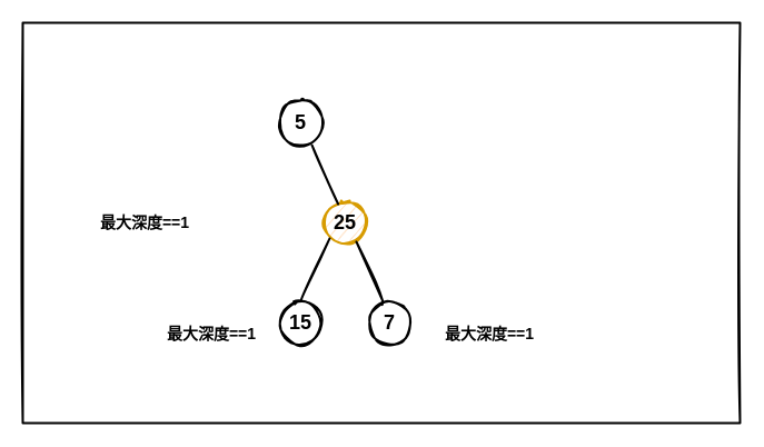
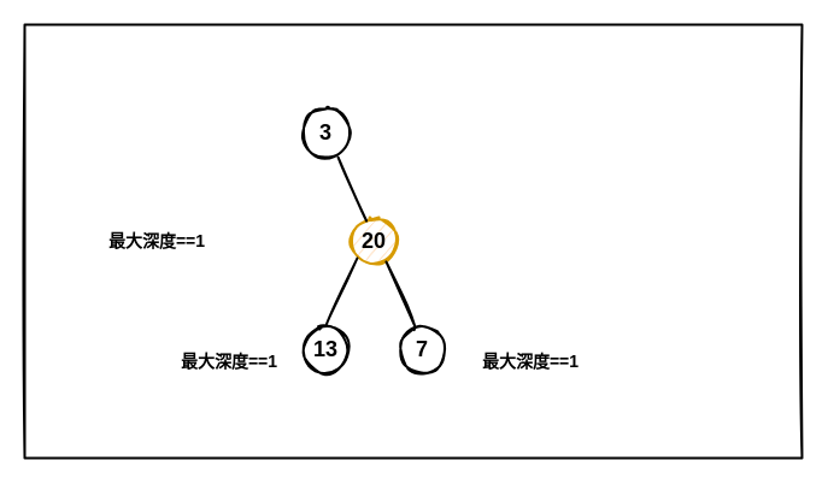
  <mxCell id="0" />
  <mxCell id="1" parent="0" />
  <mxCell id="2" value="" style="rounded=0;whiteSpace=wrap;html=1;sketch=1;strokeWidth=2;" parent="1" vertex="1"><mxGeometry x="20" y="20" width="645" height="360" as="geometry" /></mxCell>
- <mxCell id="3" value="&lt;font style=&quot;font-size: 18px&quot;&gt;&lt;b&gt;5&lt;/b&gt;&lt;/font&gt;" style="ellipse;whiteSpace=wrap;html=1;aspect=fixed;strokeWidth=2;sketch=1;" parent="1" vertex="1"><mxGeometry x="250" y="90" width="40" height="40" as="geometry" /></mxCell>
- <mxCell id="4" value="&lt;font style=&quot;font-size: 18px&quot;&gt;&lt;b&gt;25&lt;/b&gt;&lt;/font&gt;" style="ellipse;whiteSpace=wrap;html=1;aspect=fixed;strokeWidth=2;sketch=1;fillColor=#ffe6cc;strokeColor=#d79b00;" parent="1" vertex="1"><mxGeometry x="290" y="180" width="40" height="40" as="geometry" /></mxCell>
- <mxCell id="5" value="&lt;font style=&quot;font-size: 18px&quot;&gt;&lt;b&gt;15&lt;/b&gt;&lt;/font&gt;" style="ellipse;whiteSpace=wrap;html=1;aspect=fixed;strokeWidth=2;sketch=1;" parent="1" vertex="1"><mxGeometry x="250" y="270" width="40" height="40" as="geometry" /></mxCell>
+ <mxCell id="3" value="&lt;font style=&quot;font-size: 18px&quot;&gt;&lt;b&gt;3&lt;/b&gt;&lt;/font&gt;" style="ellipse;whiteSpace=wrap;html=1;aspect=fixed;strokeWidth=2;sketch=1;" parent="1" vertex="1"><mxGeometry x="250" y="90" width="40" height="40" as="geometry" /></mxCell>
+ <mxCell id="4" value="&lt;font style=&quot;font-size: 18px&quot;&gt;&lt;b&gt;20&lt;/b&gt;&lt;/font&gt;" style="ellipse;whiteSpace=wrap;html=1;aspect=fixed;strokeWidth=2;sketch=1;fillColor=#ffe6cc;strokeColor=#d79b00;" parent="1" vertex="1"><mxGeometry x="290" y="180" width="40" height="40" as="geometry" /></mxCell>
+ <mxCell id="5" value="&lt;font style=&quot;font-size: 18px&quot;&gt;&lt;b&gt;13&lt;/b&gt;&lt;/font&gt;" style="ellipse;whiteSpace=wrap;html=1;aspect=fixed;strokeWidth=2;sketch=1;" parent="1" vertex="1"><mxGeometry x="250" y="270" width="40" height="40" as="geometry" /></mxCell>
  <mxCell id="6" value="&lt;font style=&quot;font-size: 18px&quot;&gt;&lt;b&gt;7&lt;/b&gt;&lt;/font&gt;" style="ellipse;whiteSpace=wrap;html=1;aspect=fixed;strokeWidth=2;sketch=1;" parent="1" vertex="1"><mxGeometry x="330" y="270" width="40" height="40" as="geometry" /></mxCell>
  <mxCell id="7" value="" style="endArrow=none;html=1;strokeWidth=2;sketch=1;exitX=0.34;exitY=0.075;exitDx=0;exitDy=0;exitPerimeter=0;" parent="1" source="4" edge="1"><mxGeometry width="50" height="50" relative="1" as="geometry"><mxPoint x="250.002" y="188.708" as="sourcePoint" /><mxPoint x="280" y="130" as="targetPoint" /></mxGeometry></mxCell>
  <mxCell id="8" value="" style="endArrow=none;html=1;strokeWidth=2;sketch=1;exitX=1;exitY=0;exitDx=0;exitDy=0;entryX=0;entryY=1;entryDx=0;entryDy=0;" parent="1" target="4" edge="1"><mxGeometry width="50" height="50" relative="1" as="geometry"><mxPoint x="270.002" y="269.998" as="sourcePoint" /><mxPoint x="305.57" y="211.29" as="targetPoint" /></mxGeometry></mxCell>
  <mxCell id="9" value="" style="endArrow=none;html=1;strokeWidth=2;sketch=1;exitX=0.34;exitY=0.075;exitDx=0;exitDy=0;exitPerimeter=0;" parent="1" edge="1"><mxGeometry width="50" height="50" relative="1" as="geometry"><mxPoint x="343.6" y="270" as="sourcePoint" /><mxPoint x="320" y="217" as="targetPoint" /></mxGeometry></mxCell>
  <mxCell id="10" value="&lt;font style=&quot;font-size: 14px&quot;&gt;&lt;b&gt;最大深度==1&lt;/b&gt;&lt;/font&gt;" style="text;html=1;strokeColor=none;fillColor=none;align=center;verticalAlign=middle;whiteSpace=wrap;rounded=0;sketch=1;" parent="1" vertex="1"><mxGeometry x="80" y="190" width="100" height="20" as="geometry" /></mxCell>
  <mxCell id="11" value="&lt;font style=&quot;font-size: 14px&quot;&gt;&lt;b&gt;最大深度==1&lt;/b&gt;&lt;/font&gt;" style="text;html=1;strokeColor=none;fillColor=none;align=center;verticalAlign=middle;whiteSpace=wrap;rounded=0;sketch=1;" parent="1" vertex="1"><mxGeometry x="140" y="290" width="100" height="20" as="geometry" /></mxCell>
  <mxCell id="12" value="&lt;font style=&quot;font-size: 14px&quot;&gt;&lt;b&gt;最大深度==1&lt;/b&gt;&lt;/font&gt;" style="text;html=1;strokeColor=none;fillColor=none;align=center;verticalAlign=middle;whiteSpace=wrap;rounded=0;sketch=1;" parent="1" vertex="1"><mxGeometry x="390" y="290" width="100" height="20" as="geometry" /></mxCell>
